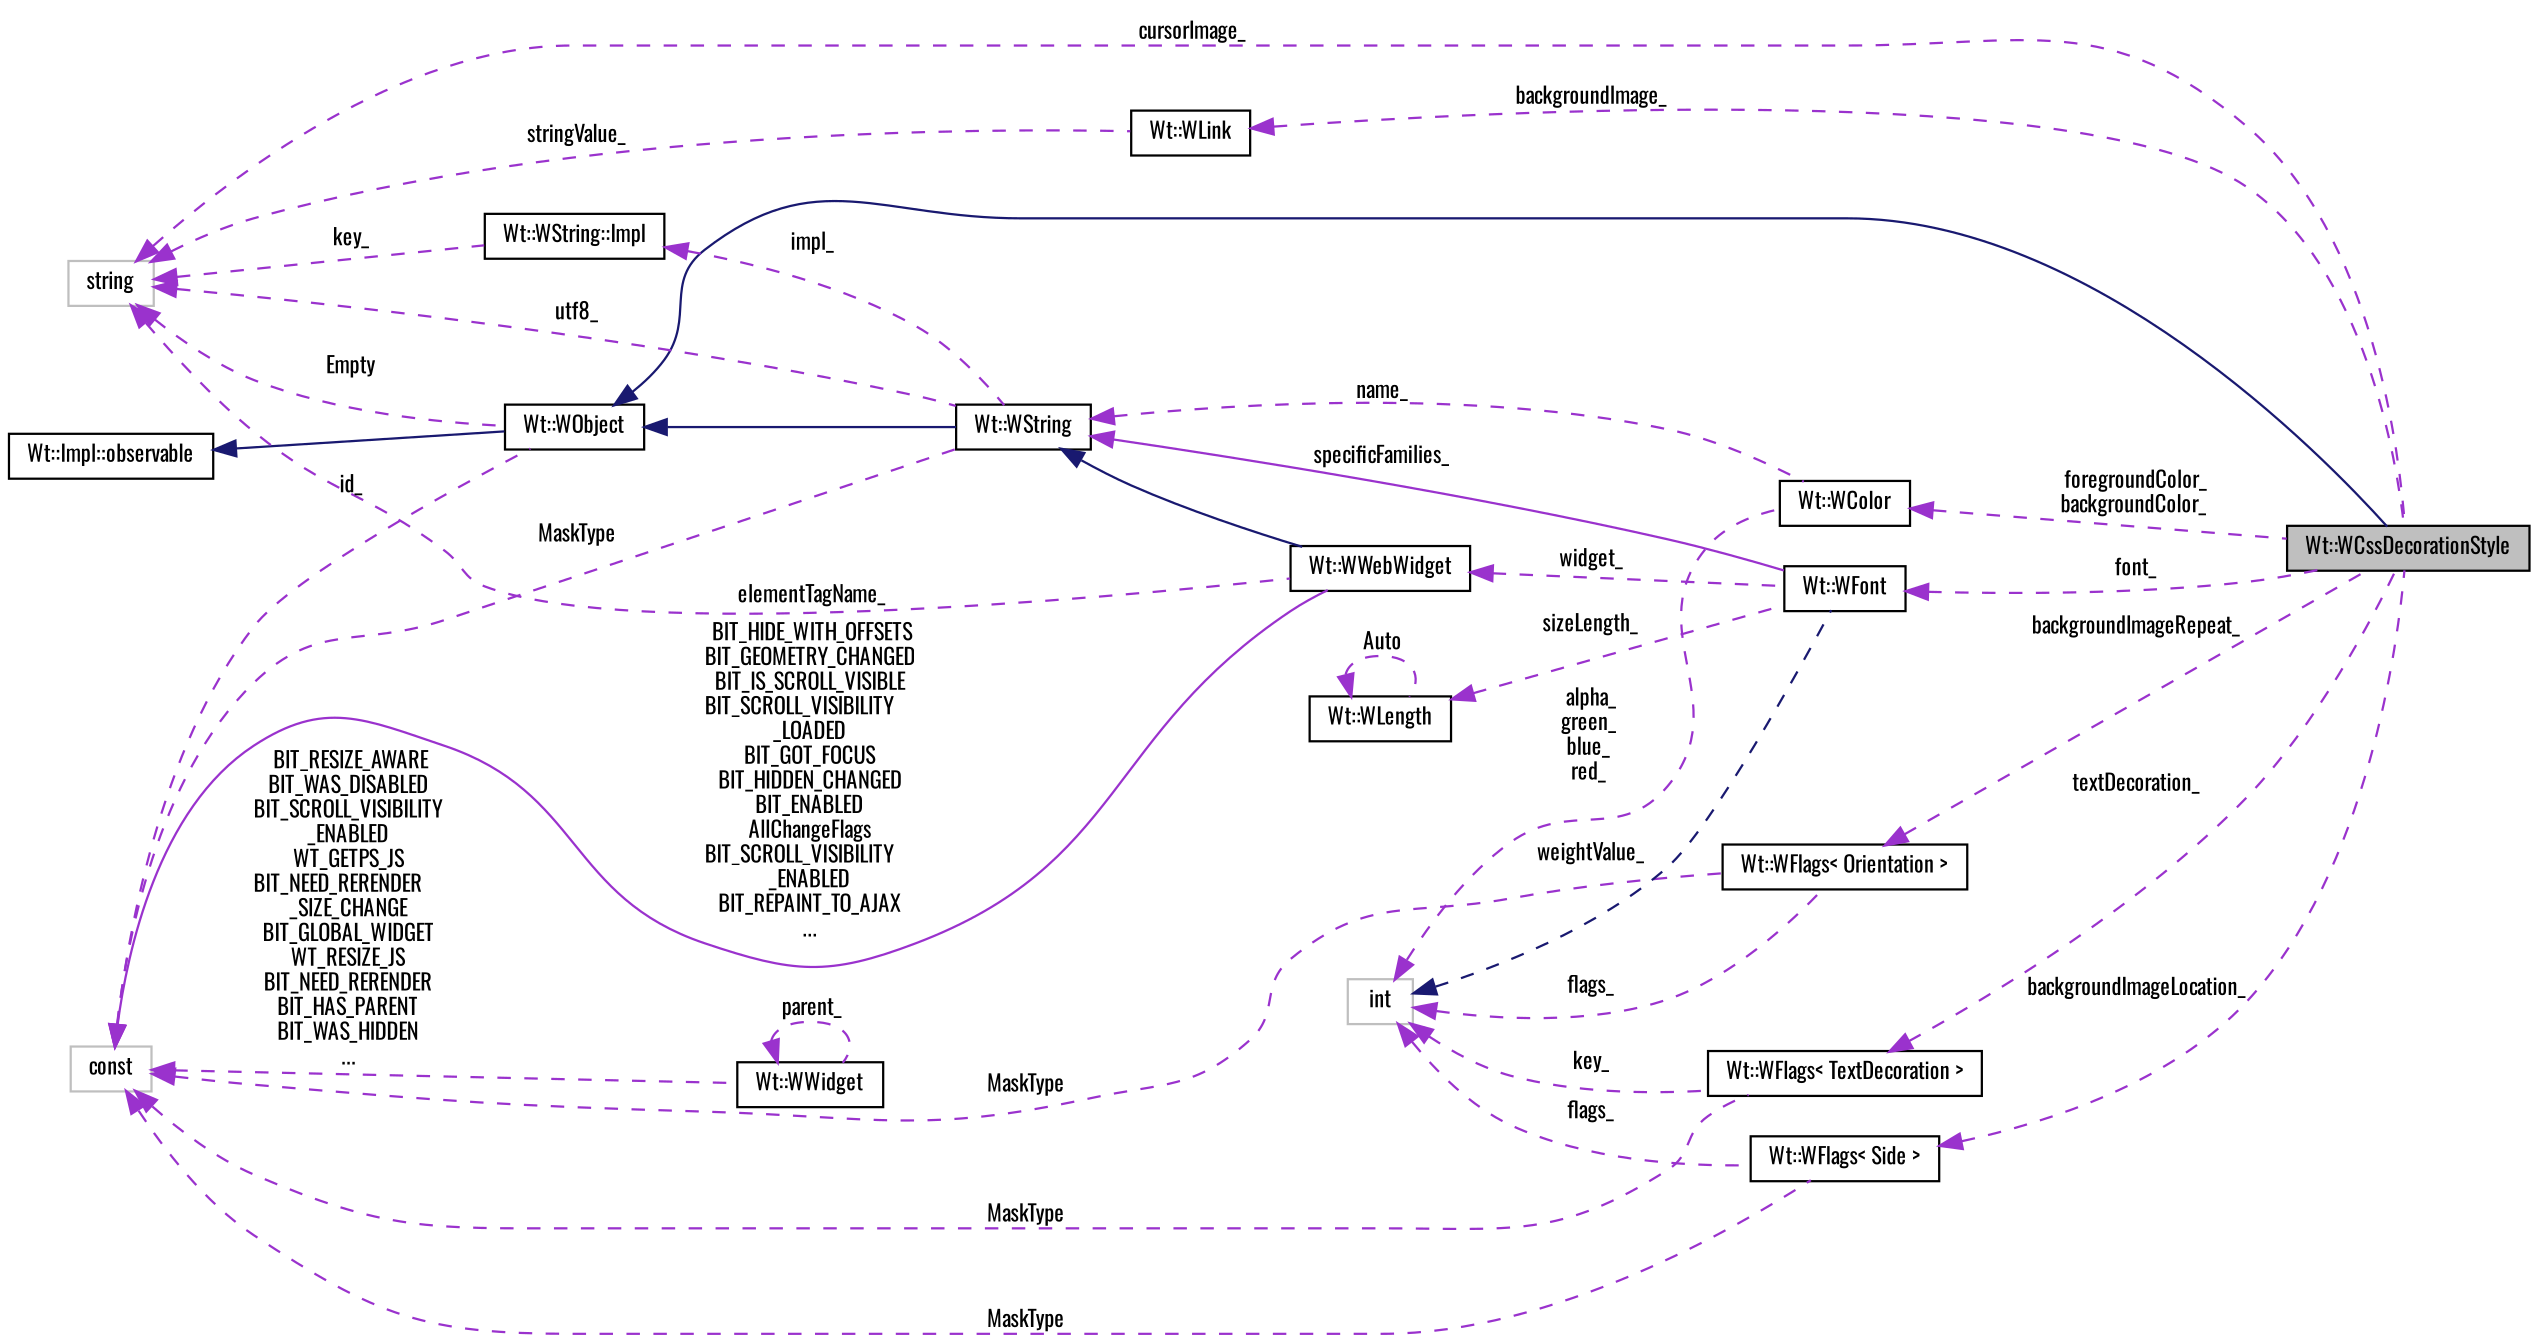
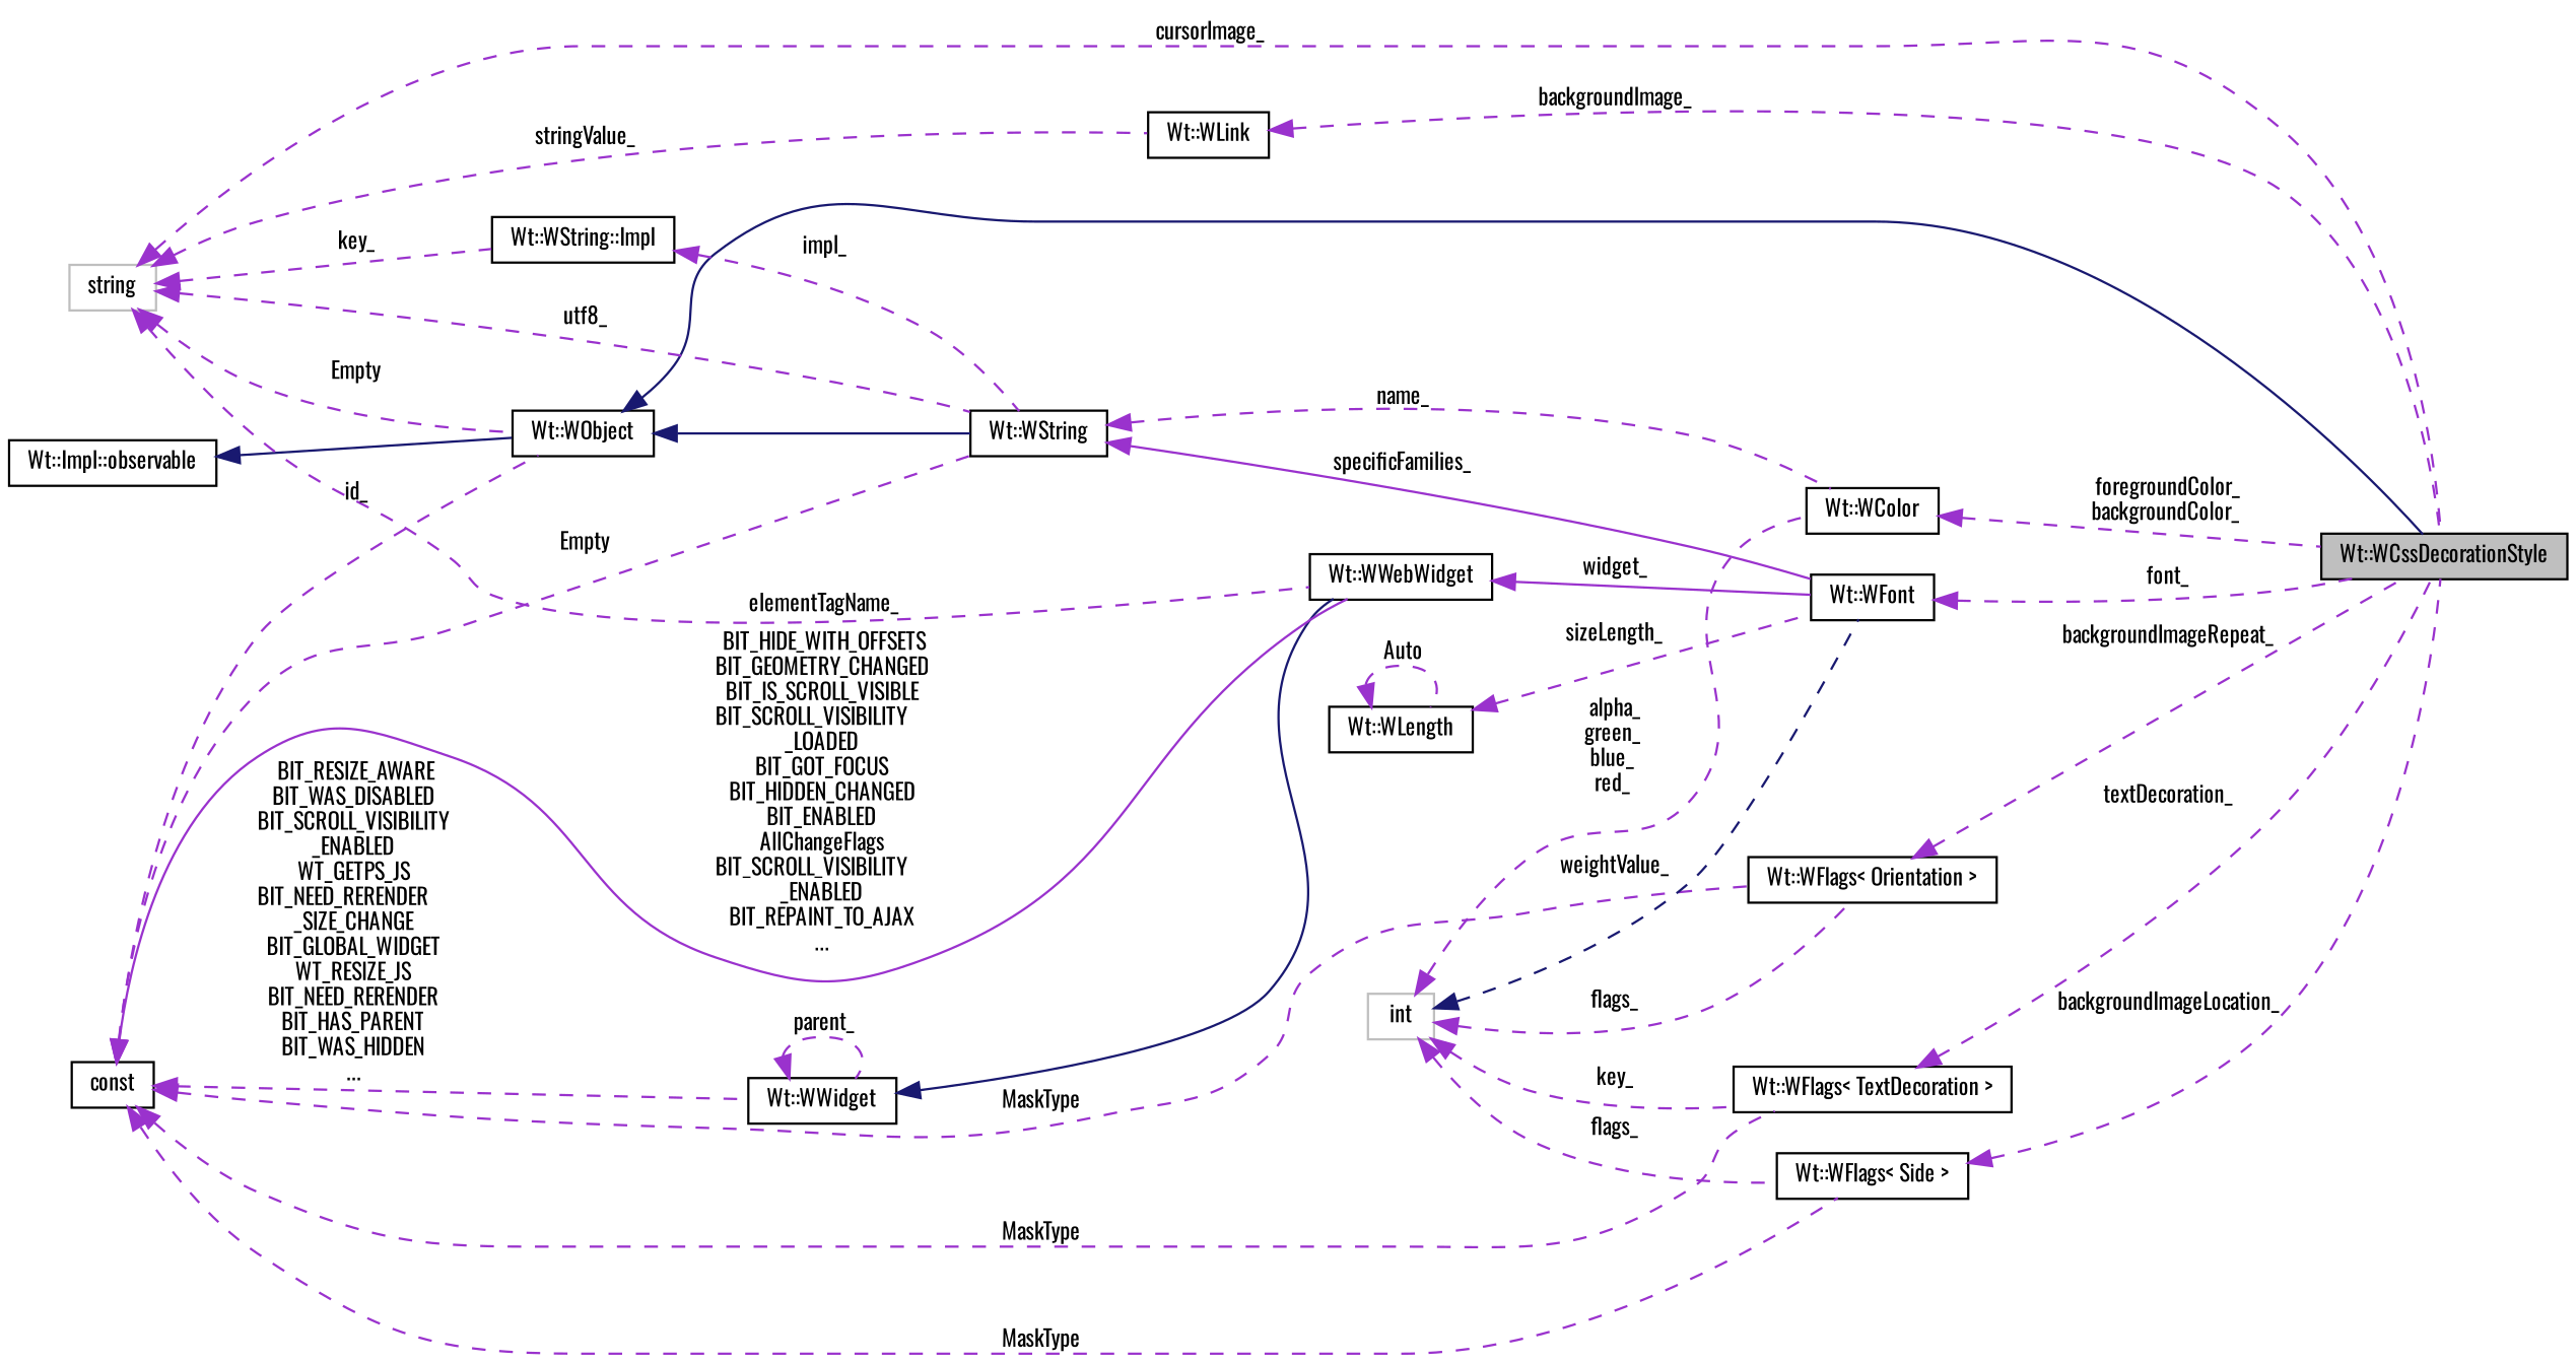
  digraph {
    fontname=Oswald
    rankdir=LR
    node [color=black fillcolor=white fontname=Oswald fontsize=10 shape=record style=filled]
    edge [color=darkorchid3 dir=back fontname=Oswald fontsize=10 labelfontname=Helvetica labelfontsize=10 style=dashed]
    n1 [fillcolor=grey75 fontcolor=black height=0.2 label="Wt::WCssDecorationStyle" width=0.4]
    n2 [height=0.2 label="Wt::WObject" width=0.4]
    n3 [height=0.2 label="Wt::WString" width=0.4]
    n4 [height=0.2 label="Wt::WWidget" width=0.4]
    n5 [height=0.2 label="Wt::WWebWidget" width=0.4]
    n6 [height=0.2 label="Wt::Impl::observable" width=0.4]
    n7 [color=grey75 height=0.2 label=string width=0.4]
    n8 [height=0.2 label="Wt::WString::Impl" width=0.4]
    n9 [height=0.2 label="Wt::WLink" width=0.4]
    n10 [height=0.2 label="Wt::WColor" width=0.4]
    n11 [height=0.2 label="Wt::WFont" width=0.4]
-   n12 [color=grey75 height=0.2 label=const width=0.4]
+   n12 [height=0.2 label=const width=0.4]
    n13 [height=0.2 label="Wt::WFlags\< TextDecoration \>" width=0.4]
    n14 [height=0.2 label="Wt::WFlags\< Orientation \>" width=0.4]
    n15 [height=0.2 label="Wt::WFlags\< Side \>" width=0.4]
    n16 [color=grey75 height=0.2 label=int width=0.4]
    n17 [height=0.2 label="Wt::WLength" width=0.4]
    n2 -> n1 [color=midnightblue style=solid]
    n2 -> n3 [color=midnightblue style=solid]
    n3 -> n10 [label=" name_"]
    n3 -> n11 [label=" specificFamilies_" style=solid]
    n4 -> n4 [label=" parent_"]
-   n3 -> n5 [color=midnightblue style=solid]
-   n5 -> n11 [label=" widget_"]
+   n4 -> n5 [color=midnightblue style=solid]
+   n5 -> n11 [label=" widget_" style=solid]
    n6 -> n2 [color=midnightblue style=solid]
    n7 -> n1 [label=" cursorImage_"]
    n7 -> n2 [label=" Empty"]
    n7 -> n3 [label=" utf8_"]
    n7 -> n5 [label=" elementTagName_"]
    n7 -> n8 [label=" key_"]
    n7 -> n9 [label=" stringValue_"]
    n8 -> n3 [label=" impl_"]
    n9 -> n1 [label=" backgroundImage_"]
    n10 -> n1 [label=" foregroundColor_\nbackgroundColor_"]
    n11 -> n1 [label=" font_"]
    n12 -> n2 [label=" id_"]
-   n12 -> n3 [label=" MaskType"]
+   n12 -> n3 [label=" Empty"]
    n12 -> n4 [label=" BIT_RESIZE_AWARE\nBIT_WAS_DISABLED\nBIT_SCROLL_VISIBILITY\l_ENABLED\nWT_GETPS_JS\nBIT_NEED_RERENDER\l_SIZE_CHANGE\nBIT_GLOBAL_WIDGET\nWT_RESIZE_JS\nBIT_NEED_RERENDER\nBIT_HAS_PARENT\nBIT_WAS_HIDDEN\n..."]
    n12 -> n5 [label=" BIT_HIDE_WITH_OFFSETS\nBIT_GEOMETRY_CHANGED\nBIT_IS_SCROLL_VISIBLE\nBIT_SCROLL_VISIBILITY\l_LOADED\nBIT_GOT_FOCUS\nBIT_HIDDEN_CHANGED\nBIT_ENABLED\nAllChangeFlags\nBIT_SCROLL_VISIBILITY\l_ENABLED\nBIT_REPAINT_TO_AJAX\n..." style=solid]
    n12 -> n13 [label=" MaskType"]
    n12 -> n14 [label=" MaskType"]
    n12 -> n15 [label=" MaskType"]
    n13 -> n1 [label=" textDecoration_"]
    n14 -> n1 [label=" backgroundImageRepeat_"]
    n15 -> n1 [label=" backgroundImageLocation_"]
    n16 -> n10 [label=" alpha_\ngreen_\nblue_\nred_"]
    n16 -> n11 [color=midnightblue label=" weightValue_"]
    n16 -> n13 [label=" key_"]
    n16 -> n14 [label=" flags_"]
    n16 -> n15 [label=" flags_"]
    n17 -> n11 [label=" sizeLength_"]
    n17 -> n17 [label=" Auto"]
  }
